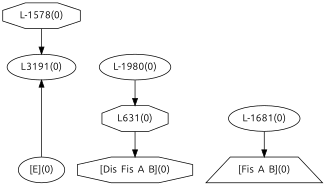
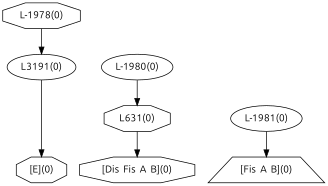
  digraph {
    fontname=Ubuntu
    node [fontname=Ubuntu shape=octagon]
    edge [fontname=Ubuntu]
-   "L-1978(0)" [label="L-1578(0)"]
+   "L-1978(0)"
    "L3191(0)" [shape=ellipse]
    "L-1980(0)" [shape=ellipse]
-   "L-1981(0)" [shape=ellipse label="L-1681(0)"]
+   "L-1981(0)" [shape=ellipse]
    n5 [label="L631(0)"]
-   "[E](0)" [shape=ellipse]
+   "[E](0)"
    "[Fis  A  B](0)" [shape=trapezium]
    "[Dis  Fis  A  B](0)"
    subgraph sub_1 {
      rank=min
      "L-1978(0)"
    }
    subgraph sub_2 {
      rank=same
      "L3191(0)"
      "L-1980(0)"
    }
    subgraph sub_3 {
      rank=same
      "L-1981(0)"
      n5
    }
    subgraph sub_4 {
      rank=max
      "[E](0)"
      "[Fis  A  B](0)"
      "[Dis  Fis  A  B](0)"
    }
    "L-1978(0)" -> "L3191(0)"
-   "[E](0)" -> "L3191(0)"
+   "L3191(0)" -> "[E](0)"
    "L-1980(0)" -> n5
    "L-1981(0)" -> "[Fis  A  B](0)"
    n5 -> "[Dis  Fis  A  B](0)"
  }
